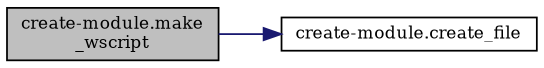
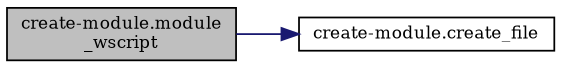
  digraph {
    rankdir=LR
    fontname="DejaVu Serif"
    node [color=black fontname="DejaVu Serif" fontsize=10 shape=record style=filled]
-   n1 [fillcolor=grey75 fontcolor=black height=0.2 label="create-module.make\l_wscript" width=0.4]
+   n1 [fillcolor=grey75 fontcolor=black height=0.2 label="create-module.module\l_wscript" width=0.4]
    n2 [fillcolor=white height=0.2 label="create-module.create_file" width=0.4]
    n1 -> n2 [color=midnightblue fontname="DejaVu Serif" fontsize=10 labelfontname=Helvetica labelfontsize=10 style=solid]
  }
